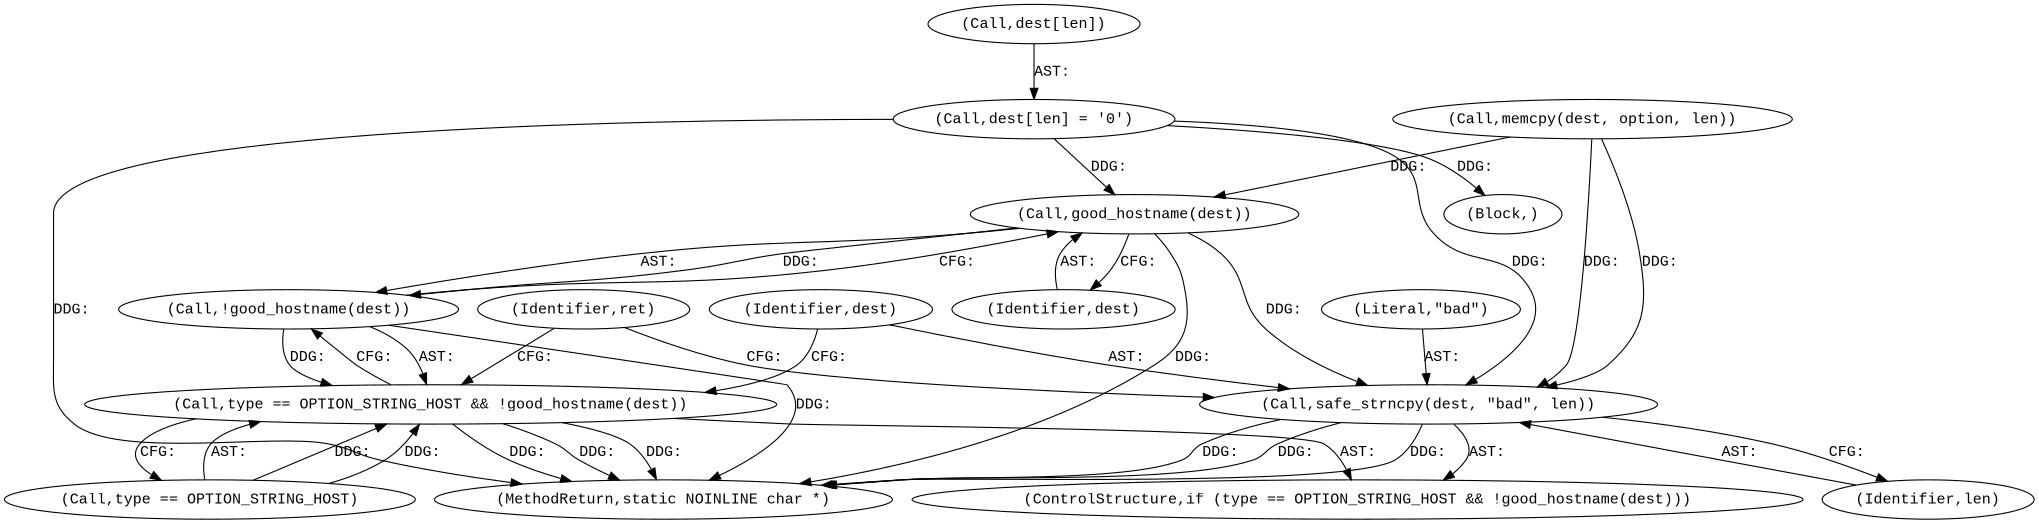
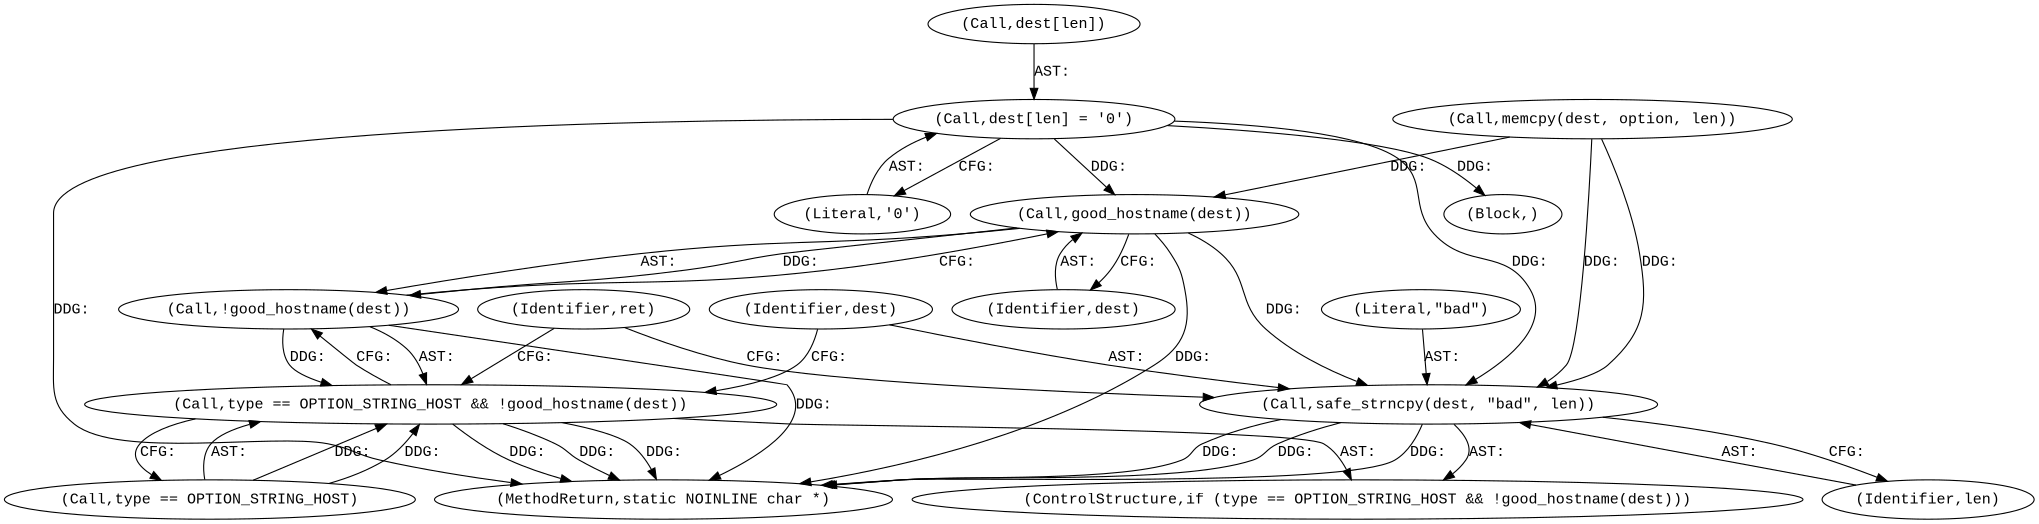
  digraph {
    fontname="Liberation Mono"
    node [fontname="Liberation Mono"]
    edge [fontname="Liberation Mono"]
    n1 [label="(Call,dest[len] = '\0')"]
    n2 [label="(Call,good_hostname(dest))"]
    n3 [label="(Call,safe_strncpy(dest, \"bad\", len))"]
    n4 [label="(MethodReturn,static NOINLINE char *)"]
+   n5 [label="(Literal,'\0')"]
    n6 [label="(Block,)"]
    n7 [label="(Call,!good_hostname(dest))"]
    n8 [label="(Identifier,dest)"]
    n9 [label="(ControlStructure,if (type == OPTION_STRING_HOST && !good_hostname(dest)))"]
    n10 [label="(Identifier,len)"]
    n11 [label="(Call,type == OPTION_STRING_HOST && !good_hostname(dest))"]
    n12 [label="(Call,type == OPTION_STRING_HOST)"]
    n13 [label="(Identifier,dest)"]
    n14 [label="(Literal,\"bad\")"]
    n15 [label="(Identifier,ret)"]
    n16 [label="(Call,memcpy(dest, option, len))"]
    n17 [label="(Call,dest[len])"]
    n1 -> n2 [label="DDG: "]
    n1 -> n3 [label="DDG: "]
    n1 -> n4 [label="DDG: "]
+   n1 -> n5 [label="CFG: "]
    n1 -> n6 [label="DDG: "]
    n2 -> n3 [label="DDG: "]
    n2 -> n4 [label="DDG: "]
    n2 -> n7 [label="AST: "]
    n2 -> n7 [label="DDG: "]
    n2 -> n8 [label="CFG: "]
    n3 -> n4 [label="DDG: "]
    n3 -> n4 [label="DDG: "]
    n3 -> n4 [label="DDG: "]
    n3 -> n9 [label="AST: "]
    n3 -> n10 [label="CFG: "]
+   n5 -> n1 [label="AST: "]
    n7 -> n2 [label="CFG: "]
    n7 -> n4 [label="DDG: "]
    n7 -> n11 [label="AST: "]
    n7 -> n11 [label="DDG: "]
    n8 -> n2 [label="AST: "]
    n10 -> n3 [label="AST: "]
    n11 -> n4 [label="DDG: "]
    n11 -> n4 [label="DDG: "]
    n11 -> n4 [label="DDG: "]
    n11 -> n7 [label="CFG: "]
    n11 -> n9 [label="AST: "]
    n11 -> n12 [label="CFG: "]
    n12 -> n11 [label="AST: "]
    n12 -> n11 [label="DDG: "]
    n12 -> n11 [label="DDG: "]
    n13 -> n3 [label="AST: "]
    n13 -> n11 [label="CFG: "]
    n14 -> n3 [label="AST: "]
    n15 -> n3 [label="CFG: "]
    n15 -> n11 [label="CFG: "]
    n16 -> n2 [label="DDG: "]
    n16 -> n3 [label="DDG: "]
    n16 -> n3 [label="DDG: "]
    n17 -> n1 [label="AST: "]
  }
